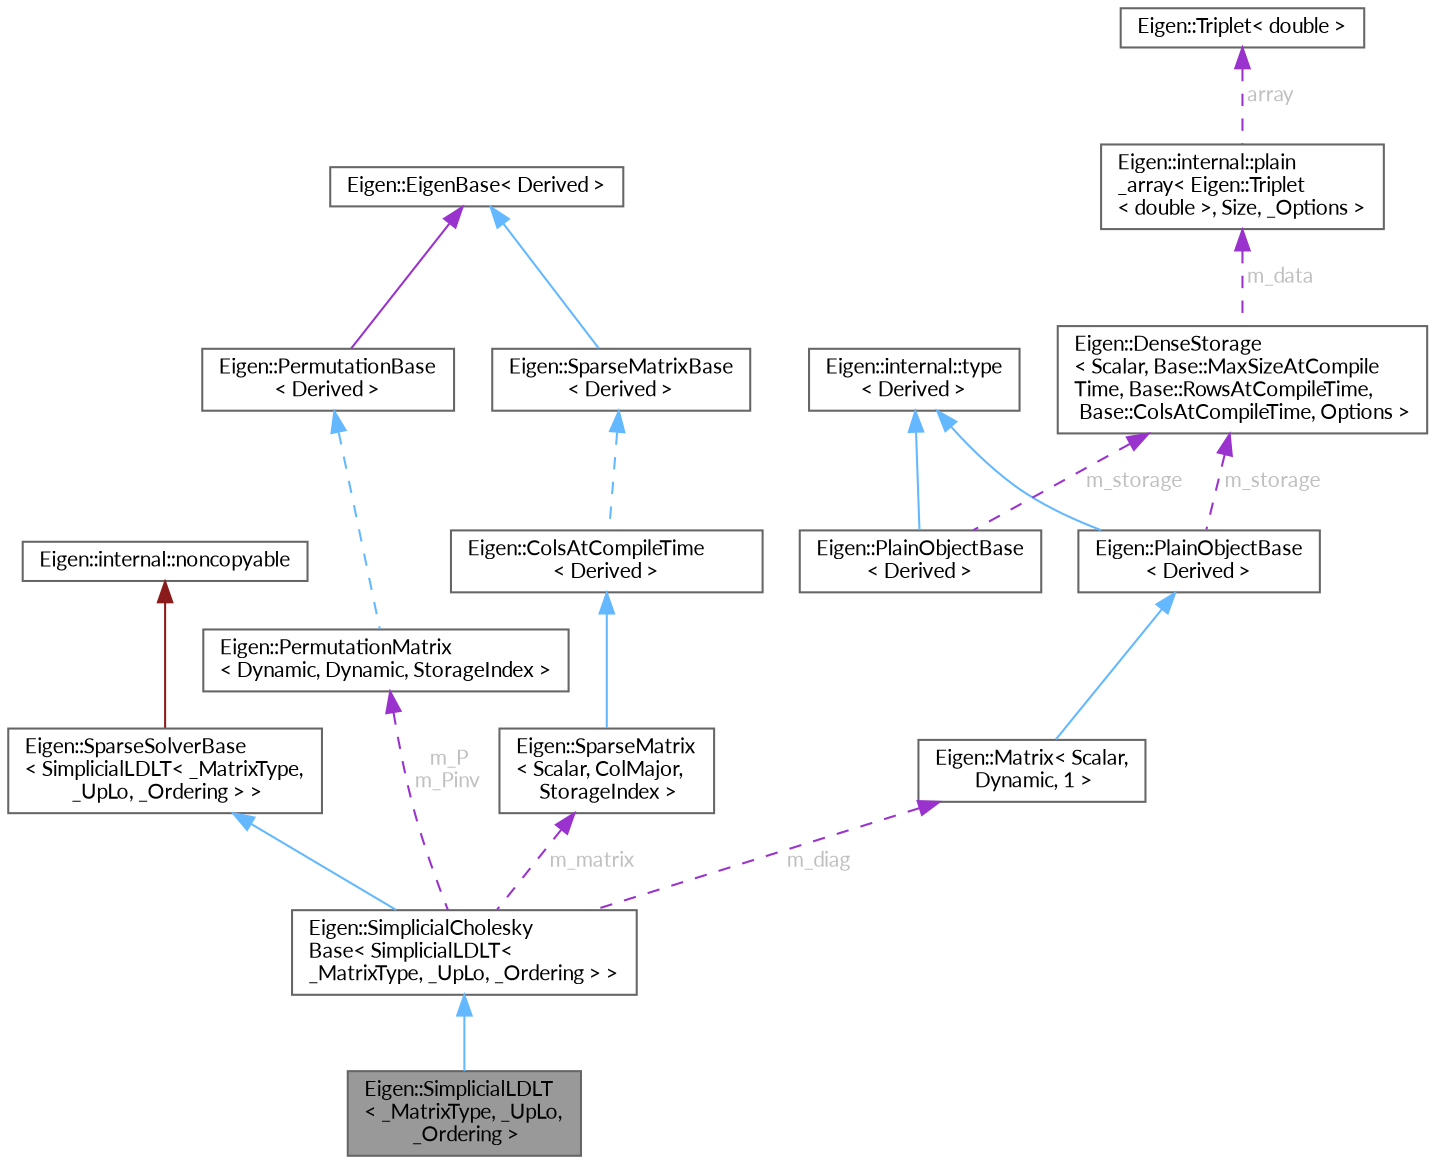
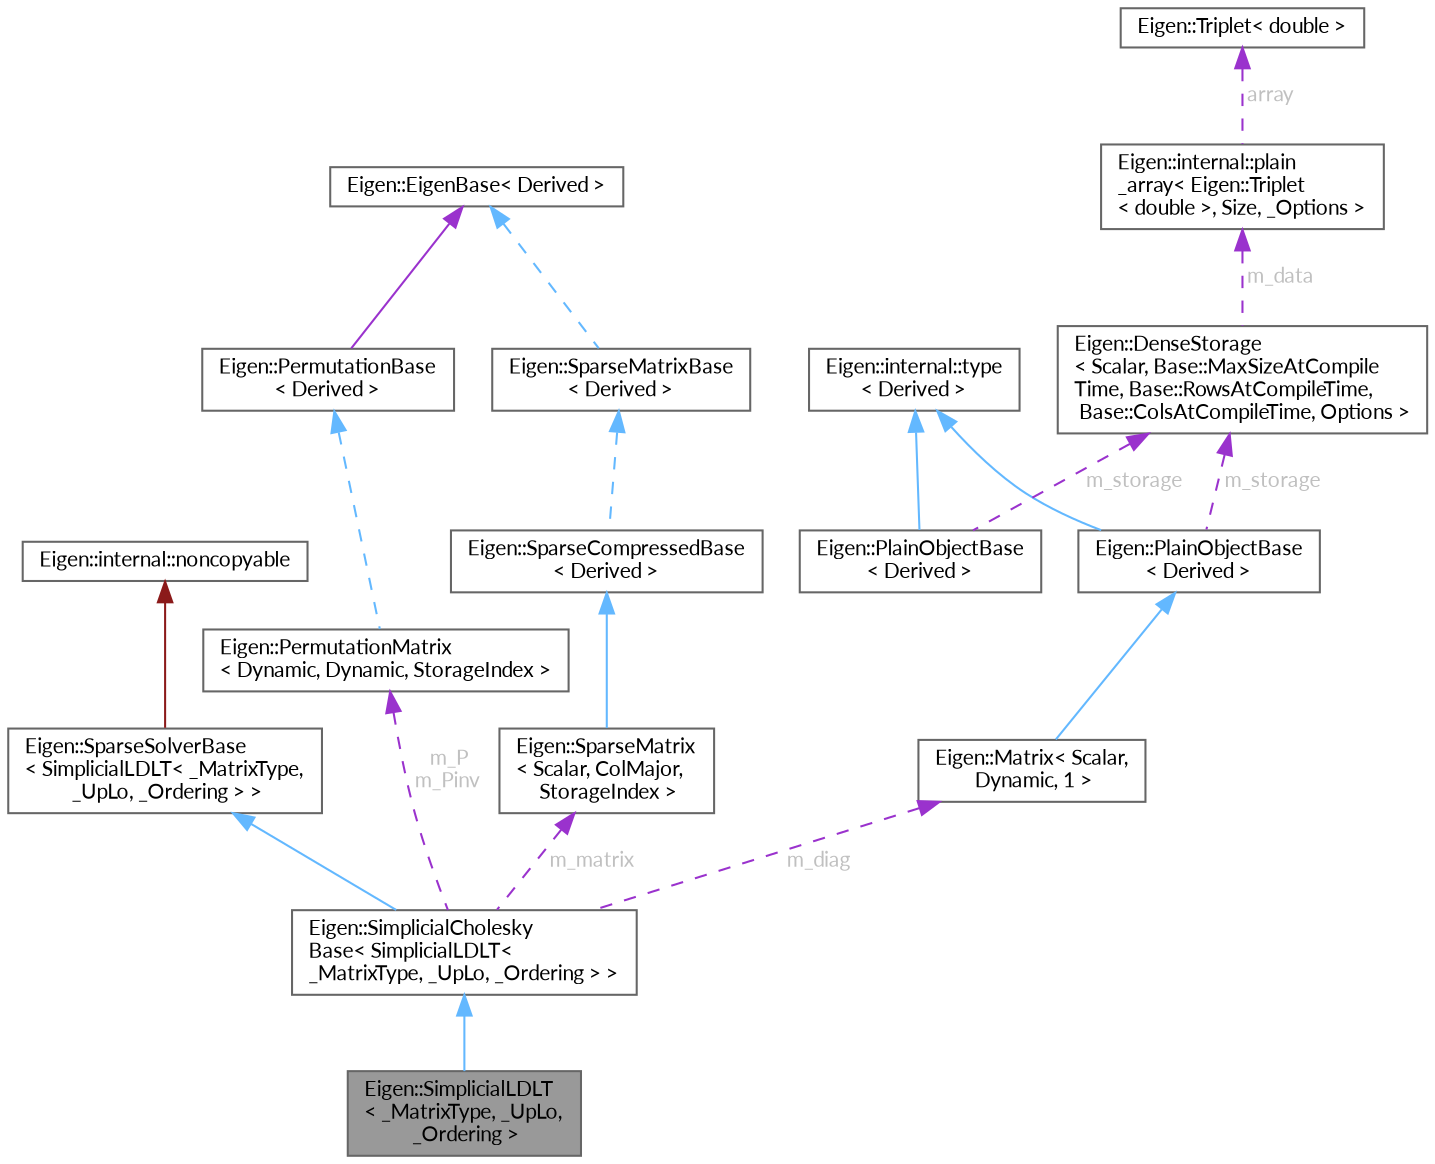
  digraph {
    fontname=Lato
    rankdir=TB
    node [color=gray40 fillcolor=white fontname=Lato fontsize=10 shape=box style=filled]
    edge [color=steelblue1 dir=back fontname=Lato fontsize=10 labelfontname=Helvetica labelfontsize=10 style=solid]
    n1 [fillcolor=grey60 fontcolor=black height=0.2 label="Eigen::SimplicialLDLT\l\< _MatrixType, _UpLo,\l _Ordering \>" width=0.4]
    n2 [height=0.2 label="Eigen::SimplicialCholesky\lBase\< SimplicialLDLT\< \l_MatrixType, _UpLo, _Ordering \> \>" width=0.4]
    n3 [height=0.2 label="Eigen::SparseSolverBase\l\< SimplicialLDLT\< _MatrixType,\l _UpLo, _Ordering \> \>" width=0.4]
    n4 [height=0.2 label="Eigen::internal::noncopyable" width=0.4]
    n5 [height=0.2 label="Eigen::SparseMatrix\l\< Scalar, ColMajor,\l StorageIndex \>" width=0.4]
-   n6 [height=0.2 label="Eigen::ColsAtCompileTime\l\< Derived \>" width=0.4]
+   n6 [height=0.2 label="Eigen::SparseCompressedBase\l\< Derived \>" width=0.4]
    n7 [height=0.2 label="Eigen::SparseMatrixBase\l\< Derived \>" width=0.4]
    n8 [height=0.2 label="Eigen::EigenBase\< Derived \>" width=0.4]
    n9 [height=0.2 label="Eigen::PermutationBase\l\< Derived \>" width=0.4]
    n10 [height=0.2 label="Eigen::PermutationMatrix\l\< Dynamic, Dynamic, StorageIndex \>" width=0.4]
    n11 [height=0.2 label="Eigen::Matrix\< Scalar,\l Dynamic, 1 \>" width=0.4]
    n12 [height=0.2 label="Eigen::PlainObjectBase\l\< Derived \>" width=0.4]
    n13 [height=0.2 label="Eigen::internal::type\l\< Derived \>" width=0.4]
    n14 [height=0.2 label="Eigen::PlainObjectBase\l\< Derived \>" width=0.4]
    n15 [height=0.2 label="Eigen::DenseStorage\l\< Scalar, Base::MaxSizeAtCompile\lTime, Base::RowsAtCompileTime,\l Base::ColsAtCompileTime, Options \>" width=0.4]
    n16 [height=0.2 label="Eigen::internal::plain\l_array\< Eigen::Triplet\l\< double \>, Size, _Options \>" width=0.4]
    n17 [height=0.2 label="Eigen::Triplet\< double \>" width=0.4]
    n2 -> n1
    n3 -> n2
    n4 -> n3 [color=firebrick4]
    n5 -> n2 [color=darkorchid3 fontcolor=grey label=" m_matrix" style=dashed]
    n6 -> n5
    n7 -> n6 [style=dashed]
-   n8 -> n7
+   n8 -> n7 [style=dashed]
    n8 -> n9 [color=darkorchid3]
    n9 -> n10 [style=dashed]
    n10 -> n2 [color=darkorchid3 fontcolor=grey label=" m_P\nm_Pinv" style=dashed]
    n11 -> n2 [color=darkorchid3 fontcolor=grey label=" m_diag" style=dashed]
    n12 -> n11
    n13 -> n12
    n13 -> n14
    n15 -> n12 [color=darkorchid3 fontcolor=grey label=" m_storage" style=dashed]
    n15 -> n14 [color=darkorchid3 fontcolor=grey label=" m_storage" style=dashed]
    n16 -> n15 [color=darkorchid3 fontcolor=grey label=" m_data" style=dashed]
    n17 -> n16 [color=darkorchid3 fontcolor=grey label=" array" style=dashed]
  }
